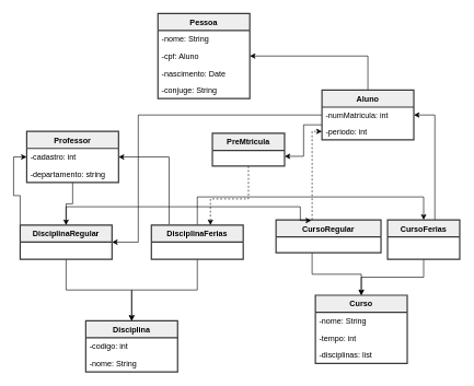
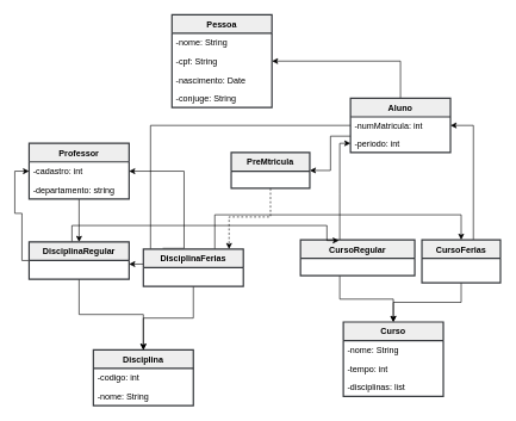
  <mxCell id="0" />
  <mxCell id="1" parent="0" />
  <mxCell id="2" value="" style="edgeStyle=orthogonalEdgeStyle;rounded=0;orthogonalLoop=1;jettySize=auto;html=1;" edge="1" parent="1" source="3" target="37"><mxGeometry relative="1" as="geometry"><mxPoint x="200" y="100" as="targetPoint" /></mxGeometry></mxCell>
  <mxCell id="3" value="Professor" style="swimlane;fontStyle=1;childLayout=stackLayout;horizontal=1;startSize=26;horizontalStack=0;resizeParent=1;resizeParentMax=0;resizeLast=0;collapsible=1;marginBottom=0;strokeWidth=2;perimeterSpacing=0;shadow=0;rounded=0;comic=0;glass=0;labelBackgroundColor=none;fillColor=#eeeeee;strokeColor=#36393d;" vertex="1" parent="1"><mxGeometry x="40" y="200" width="140" height="78" as="geometry"><mxRectangle x="40" y="80" width="80" height="26" as="alternateBounds" /></mxGeometry></mxCell>
  <mxCell id="4" value="-cadastro: int" style="text;strokeColor=none;fillColor=none;align=left;verticalAlign=top;spacingLeft=4;spacingRight=4;overflow=hidden;rotatable=0;points=[[0,0.5],[1,0.5]];portConstraint=eastwest;" vertex="1" parent="3"><mxGeometry y="26" width="140" height="26" as="geometry" /></mxCell>
  <mxCell id="5" value="-departamento: string" style="text;strokeColor=none;fillColor=none;align=left;verticalAlign=top;spacingLeft=4;spacingRight=4;overflow=hidden;rotatable=0;points=[[0,0.5],[1,0.5]];portConstraint=eastwest;" vertex="1" parent="3"><mxGeometry y="52" width="140" height="26" as="geometry" /></mxCell>
  <mxCell id="6" value="" style="edgeStyle=orthogonalEdgeStyle;rounded=0;orthogonalLoop=1;jettySize=auto;html=1;" edge="1" parent="1" source="9" target="21"><mxGeometry relative="1" as="geometry"><mxPoint x="420" y="90" as="targetPoint" /></mxGeometry></mxCell>
  <mxCell id="7" value="" style="edgeStyle=orthogonalEdgeStyle;rounded=0;orthogonalLoop=1;jettySize=auto;html=1;" edge="1" parent="1" source="9" target="39"><mxGeometry relative="1" as="geometry"><mxPoint x="410" y="175" as="targetPoint" /><Array as="points"><mxPoint x="462" y="190" /><mxPoint x="462" y="238" /></Array></mxGeometry></mxCell>
  <mxCell id="8" value="" style="edgeStyle=orthogonalEdgeStyle;rounded=0;orthogonalLoop=1;jettySize=auto;html=1;" edge="1" parent="1" source="9" target="37"><mxGeometry relative="1" as="geometry"><mxPoint x="410" y="175" as="targetPoint" /><Array as="points"><mxPoint x="210" y="175" /><mxPoint x="210" y="369" /></Array></mxGeometry></mxCell>
  <mxCell id="9" value="Aluno" style="swimlane;fontStyle=1;childLayout=stackLayout;horizontal=1;startSize=26;horizontalStack=0;resizeParent=1;resizeParentMax=0;resizeLast=0;collapsible=1;marginBottom=0;strokeWidth=2;perimeterSpacing=0;shadow=0;rounded=0;comic=0;glass=0;labelBackgroundColor=none;fillColor=#eeeeee;strokeColor=#36393d;" vertex="1" parent="1"><mxGeometry x="490" y="137" width="140" height="76" as="geometry"><mxRectangle x="40" y="80" width="80" height="26" as="alternateBounds" /></mxGeometry></mxCell>
  <mxCell id="10" value="-numMatricula: int" style="text;strokeColor=none;fillColor=none;align=left;verticalAlign=top;spacingLeft=4;spacingRight=4;overflow=hidden;rotatable=0;points=[[0,0.5],[1,0.5]];portConstraint=eastwest;" vertex="1" parent="9"><mxGeometry y="26" width="140" height="24" as="geometry" /></mxCell>
  <mxCell id="11" value="-periodo: int" style="text;strokeColor=none;fillColor=none;align=left;verticalAlign=top;spacingLeft=4;spacingRight=4;overflow=hidden;rotatable=0;points=[[0,0.5],[1,0.5]];portConstraint=eastwest;" vertex="1" parent="9"><mxGeometry y="50" width="140" height="26" as="geometry" /></mxCell>
  <mxCell id="12" value="Disciplina" style="swimlane;fontStyle=1;childLayout=stackLayout;horizontal=1;startSize=26;horizontalStack=0;resizeParent=1;resizeParentMax=0;resizeLast=0;collapsible=1;marginBottom=0;strokeWidth=2;perimeterSpacing=0;shadow=0;rounded=0;comic=0;glass=0;labelBackgroundColor=none;fillColor=#eeeeee;strokeColor=#36393d;" vertex="1" parent="1"><mxGeometry x="130" y="489" width="140" height="78" as="geometry"><mxRectangle x="40" y="80" width="80" height="26" as="alternateBounds" /></mxGeometry></mxCell>
  <mxCell id="13" value="-codigo: int" style="text;strokeColor=none;fillColor=none;align=left;verticalAlign=top;spacingLeft=4;spacingRight=4;overflow=hidden;rotatable=0;points=[[0,0.5],[1,0.5]];portConstraint=eastwest;" vertex="1" parent="12"><mxGeometry y="26" width="140" height="26" as="geometry" /></mxCell>
  <mxCell id="14" value="-nome: String" style="text;strokeColor=none;fillColor=none;align=left;verticalAlign=top;spacingLeft=4;spacingRight=4;overflow=hidden;rotatable=0;points=[[0,0.5],[1,0.5]];portConstraint=eastwest;" vertex="1" parent="12"><mxGeometry y="52" width="140" height="26" as="geometry" /></mxCell>
  <mxCell id="15" value="Curso" style="swimlane;fontStyle=1;childLayout=stackLayout;horizontal=1;startSize=26;horizontalStack=0;resizeParent=1;resizeParentMax=0;resizeLast=0;collapsible=1;marginBottom=0;strokeWidth=2;perimeterSpacing=0;shadow=0;rounded=0;comic=0;glass=0;labelBackgroundColor=none;fillColor=#eeeeee;strokeColor=#36393d;" vertex="1" parent="1"><mxGeometry x="480" y="450" width="140" height="104" as="geometry"><mxRectangle x="40" y="80" width="80" height="26" as="alternateBounds" /></mxGeometry></mxCell>
  <mxCell id="16" value="-nome: String" style="text;strokeColor=none;fillColor=none;align=left;verticalAlign=top;spacingLeft=4;spacingRight=4;overflow=hidden;rotatable=0;points=[[0,0.5],[1,0.5]];portConstraint=eastwest;" vertex="1" parent="15"><mxGeometry y="26" width="140" height="26" as="geometry" /></mxCell>
  <mxCell id="17" value="-tempo: int" style="text;strokeColor=none;fillColor=none;align=left;verticalAlign=top;spacingLeft=4;spacingRight=4;overflow=hidden;rotatable=0;points=[[0,0.5],[1,0.5]];portConstraint=eastwest;" vertex="1" parent="15"><mxGeometry y="52" width="140" height="26" as="geometry" /></mxCell>
  <mxCell id="18" value="-disciplinas: list" style="text;strokeColor=none;fillColor=none;align=left;verticalAlign=top;spacingLeft=4;spacingRight=4;overflow=hidden;rotatable=0;points=[[0,0.5],[1,0.5]];portConstraint=eastwest;" vertex="1" parent="15"><mxGeometry y="78" width="140" height="26" as="geometry" /></mxCell>
  <mxCell id="19" value="Pessoa" style="swimlane;fontStyle=1;childLayout=stackLayout;horizontal=1;startSize=26;horizontalStack=0;resizeParent=1;resizeParentMax=0;resizeLast=0;collapsible=1;marginBottom=0;strokeWidth=2;perimeterSpacing=0;shadow=0;rounded=0;comic=0;glass=0;labelBackgroundColor=none;fillColor=#eeeeee;strokeColor=#36393d;" vertex="1" parent="1"><mxGeometry x="240" y="20" width="140" height="130" as="geometry"><mxRectangle x="40" y="80" width="80" height="26" as="alternateBounds" /></mxGeometry></mxCell>
  <mxCell id="20" value="-nome: String" style="text;strokeColor=none;fillColor=none;align=left;verticalAlign=top;spacingLeft=4;spacingRight=4;overflow=hidden;rotatable=0;points=[[0,0.5],[1,0.5]];portConstraint=eastwest;" vertex="1" parent="19"><mxGeometry y="26" width="140" height="26" as="geometry" /></mxCell>
- <mxCell id="21" value="-cpf: Aluno" style="text;strokeColor=none;fillColor=none;align=left;verticalAlign=top;spacingLeft=4;spacingRight=4;overflow=hidden;rotatable=0;points=[[0,0.5],[1,0.5]];portConstraint=eastwest;" vertex="1" parent="19"><mxGeometry y="52" width="140" height="26" as="geometry" /></mxCell>
+ <mxCell id="21" value="-cpf: String" style="text;strokeColor=none;fillColor=none;align=left;verticalAlign=top;spacingLeft=4;spacingRight=4;overflow=hidden;rotatable=0;points=[[0,0.5],[1,0.5]];portConstraint=eastwest;" vertex="1" parent="19"><mxGeometry y="52" width="140" height="26" as="geometry" /></mxCell>
  <mxCell id="22" value="-nascimento: Date" style="text;strokeColor=none;fillColor=none;align=left;verticalAlign=top;spacingLeft=4;spacingRight=4;overflow=hidden;rotatable=0;points=[[0,0.5],[1,0.5]];portConstraint=eastwest;" vertex="1" parent="19"><mxGeometry y="78" width="140" height="26" as="geometry" /></mxCell>
  <mxCell id="23" value="-conjuge: String" style="text;strokeColor=none;fillColor=none;align=left;verticalAlign=top;spacingLeft=4;spacingRight=4;overflow=hidden;rotatable=0;points=[[0,0.5],[1,0.5]];portConstraint=eastwest;" vertex="1" parent="19"><mxGeometry y="104" width="140" height="26" as="geometry" /></mxCell>
  <mxCell id="24" value="" style="edgeStyle=orthogonalEdgeStyle;rounded=0;orthogonalLoop=1;jettySize=auto;html=1;" edge="1" parent="1" source="26" target="15"><mxGeometry relative="1" as="geometry"><mxPoint x="645" y="463" as="targetPoint" /></mxGeometry></mxCell>
  <mxCell id="25" value="" style="edgeStyle=orthogonalEdgeStyle;rounded=0;orthogonalLoop=1;jettySize=auto;html=1;exitX=0.655;exitY=0.02;exitDx=0;exitDy=0;exitPerimeter=0;" edge="1" parent="1" source="26" target="10"><mxGeometry relative="1" as="geometry"><mxPoint x="645" y="255" as="targetPoint" /></mxGeometry></mxCell>
  <mxCell id="26" value="CursoFerias" style="swimlane;fontStyle=1;childLayout=stackLayout;horizontal=1;startSize=26;horizontalStack=0;resizeParent=1;resizeParentMax=0;resizeLast=0;collapsible=1;marginBottom=0;strokeWidth=2;perimeterSpacing=0;shadow=0;rounded=0;comic=0;glass=0;labelBackgroundColor=none;fillColor=#eeeeee;strokeColor=#36393d;" vertex="1" parent="1"><mxGeometry x="590" y="335" width="110" height="60" as="geometry"><mxRectangle x="40" y="80" width="80" height="26" as="alternateBounds" /></mxGeometry></mxCell>
  <mxCell id="27" value="" style="edgeStyle=orthogonalEdgeStyle;rounded=0;orthogonalLoop=1;jettySize=auto;html=1;" edge="1" parent="1" source="29" target="15"><mxGeometry relative="1" as="geometry"><mxPoint x="475" y="465" as="targetPoint" /><Array as="points"><mxPoint x="475" y="418" /><mxPoint x="550" y="418" /></Array></mxGeometry></mxCell>
- <mxCell id="28" value="" style="edgeStyle=orthogonalEdgeStyle;rounded=0;orthogonalLoop=1;jettySize=auto;html=1;dashed=1;" edge="1" parent="1" source="29" target="11"><mxGeometry relative="1" as="geometry"><Array as="points"><mxPoint x="475" y="270" /><mxPoint x="475" y="270" /></Array></mxGeometry></mxCell>
+ <mxCell id="28" value="" style="edgeStyle=orthogonalEdgeStyle;rounded=0;orthogonalLoop=1;jettySize=auto;html=1;" edge="1" parent="1" source="29" target="11"><mxGeometry relative="1" as="geometry"><Array as="points"><mxPoint x="475" y="270" /><mxPoint x="475" y="270" /></Array></mxGeometry></mxCell>
  <mxCell id="29" value="CursoRegular" style="swimlane;fontStyle=1;childLayout=stackLayout;horizontal=1;startSize=26;horizontalStack=0;resizeParent=1;resizeParentMax=0;resizeLast=0;collapsible=1;marginBottom=0;strokeWidth=2;perimeterSpacing=0;shadow=0;rounded=0;comic=0;glass=0;labelBackgroundColor=none;fillColor=#eeeeee;strokeColor=#36393d;" vertex="1" parent="1"><mxGeometry x="420" y="335" width="160" height="50" as="geometry"><mxRectangle x="40" y="80" width="80" height="26" as="alternateBounds" /></mxGeometry></mxCell>
  <mxCell id="30" value="" style="edgeStyle=orthogonalEdgeStyle;rounded=0;orthogonalLoop=1;jettySize=auto;html=1;" edge="1" parent="1" source="33" target="12"><mxGeometry relative="1" as="geometry"><mxPoint x="300" y="475" as="targetPoint" /></mxGeometry></mxCell>
  <mxCell id="31" value="" style="edgeStyle=orthogonalEdgeStyle;rounded=0;orthogonalLoop=1;jettySize=auto;html=1;" edge="1" parent="1" source="33" target="26"><mxGeometry relative="1" as="geometry"><mxPoint x="300" y="263" as="targetPoint" /><Array as="points"><mxPoint x="300" y="300" /><mxPoint x="645" y="300" /></Array></mxGeometry></mxCell>
  <mxCell id="32" value="" style="edgeStyle=orthogonalEdgeStyle;rounded=0;orthogonalLoop=1;jettySize=auto;html=1;exitX=0.193;exitY=-0.019;exitDx=0;exitDy=0;exitPerimeter=0;" edge="1" parent="1" source="33" target="4"><mxGeometry relative="1" as="geometry"><mxPoint x="300" y="263" as="targetPoint" /><mxPoint x="290" y="350" as="sourcePoint" /><Array as="points"><mxPoint x="257" y="239" /></Array></mxGeometry></mxCell>
- <mxCell id="33" value="DisciplinaFerias" style="swimlane;fontStyle=1;childLayout=stackLayout;horizontal=1;startSize=26;horizontalStack=0;resizeParent=1;resizeParentMax=0;resizeLast=0;collapsible=1;marginBottom=0;strokeWidth=2;perimeterSpacing=0;shadow=0;rounded=0;comic=0;glass=0;labelBackgroundColor=none;fillColor=#eeeeee;strokeColor=#36393d;" vertex="1" parent="1"><mxGeometry x="230" y="343" width="140" height="52" as="geometry"><mxRectangle x="40" y="80" width="80" height="26" as="alternateBounds" /></mxGeometry></mxCell>
+ <mxCell id="33" value="DisciplinaFerias" style="swimlane;fontStyle=1;childLayout=stackLayout;horizontal=1;startSize=26;horizontalStack=0;resizeParent=1;resizeParentMax=0;resizeLast=0;collapsible=1;marginBottom=0;strokeWidth=2;perimeterSpacing=0;shadow=0;rounded=0;comic=0;glass=0;labelBackgroundColor=none;fillColor=#eeeeee;strokeColor=#36393d;" vertex="1" parent="1"><mxGeometry x="200" y="348" width="140" height="52" as="geometry"><mxRectangle x="40" y="80" width="80" height="26" as="alternateBounds" /></mxGeometry></mxCell>
  <mxCell id="34" value="" style="edgeStyle=orthogonalEdgeStyle;rounded=0;orthogonalLoop=1;jettySize=auto;html=1;" edge="1" parent="1" source="37" target="12"><mxGeometry relative="1" as="geometry"><mxPoint x="100" y="475" as="targetPoint" /></mxGeometry></mxCell>
  <mxCell id="35" value="" style="edgeStyle=orthogonalEdgeStyle;rounded=0;orthogonalLoop=1;jettySize=auto;html=1;entryX=0.336;entryY=0.02;entryDx=0;entryDy=0;entryPerimeter=0;" edge="1" parent="1" source="37" target="29"><mxGeometry relative="1" as="geometry"><mxPoint x="100" y="263" as="targetPoint" /><Array as="points"><mxPoint x="100" y="315" /><mxPoint x="457" y="315" /></Array></mxGeometry></mxCell>
  <mxCell id="36" value="" style="edgeStyle=orthogonalEdgeStyle;rounded=0;orthogonalLoop=1;jettySize=auto;html=1;" edge="1" parent="1" source="37" target="4"><mxGeometry relative="1" as="geometry"><mxPoint x="-50" y="369" as="targetPoint" /><Array as="points"><mxPoint x="30" y="298" /><mxPoint x="20" y="298" /><mxPoint x="20" y="239" /></Array></mxGeometry></mxCell>
- <mxCell id="37" value="DisciplinaRegular" style="swimlane;fontStyle=1;childLayout=stackLayout;horizontal=1;startSize=26;horizontalStack=0;resizeParent=1;resizeParentMax=0;resizeLast=0;collapsible=1;marginBottom=0;strokeWidth=2;perimeterSpacing=0;shadow=0;rounded=0;comic=0;glass=0;labelBackgroundColor=none;fillColor=#eeeeee;strokeColor=#36393d;" vertex="1" parent="1"><mxGeometry x="30" y="343" width="140" height="52" as="geometry"><mxRectangle x="40" y="80" width="80" height="26" as="alternateBounds" /></mxGeometry></mxCell>
+ <mxCell id="37" value="DisciplinaRegular" style="swimlane;fontStyle=1;childLayout=stackLayout;horizontal=1;startSize=26;horizontalStack=0;resizeParent=1;resizeParentMax=0;resizeLast=0;collapsible=1;marginBottom=0;strokeWidth=2;perimeterSpacing=0;shadow=0;rounded=0;comic=0;glass=0;labelBackgroundColor=none;fillColor=#eeeeee;strokeColor=#36393d;" vertex="1" parent="1"><mxGeometry x="40" y="338" width="140" height="52" as="geometry"><mxRectangle x="40" y="80" width="80" height="26" as="alternateBounds" /></mxGeometry></mxCell>
  <mxCell id="38" value="" style="edgeStyle=orthogonalEdgeStyle;rounded=0;orthogonalLoop=1;jettySize=auto;html=1;dashed=1;" edge="1" parent="1" source="39" target="33"><mxGeometry relative="1" as="geometry"><mxPoint x="378" y="343" as="targetPoint" /><Array as="points"><mxPoint x="378" y="303" /><mxPoint x="320" y="303" /></Array></mxGeometry></mxCell>
- <mxCell id="39" value="PreMtricula" style="swimlane;fontStyle=1;childLayout=stackLayout;horizontal=1;startSize=26;horizontalStack=0;resizeParent=1;resizeParentMax=0;resizeLast=0;collapsible=1;marginBottom=0;strokeWidth=2;perimeterSpacing=0;shadow=0;rounded=0;comic=0;glass=0;labelBackgroundColor=none;fillColor=#eeeeee;strokeColor=#36393d;" vertex="1" parent="1"><mxGeometry x="323" y="203" width="110" height="50" as="geometry"><mxRectangle x="40" y="80" width="80" height="26" as="alternateBounds" /></mxGeometry></mxCell>
+ <mxCell id="39" value="PreMtricula" style="swimlane;fontStyle=1;childLayout=stackLayout;horizontal=1;startSize=26;horizontalStack=0;resizeParent=1;resizeParentMax=0;resizeLast=0;collapsible=1;marginBottom=0;strokeWidth=2;perimeterSpacing=0;shadow=0;rounded=0;comic=0;glass=0;labelBackgroundColor=none;fillColor=#eeeeee;strokeColor=#36393d;" vertex="1" parent="1"><mxGeometry x="323" y="213" width="110" height="50" as="geometry"><mxRectangle x="40" y="80" width="80" height="26" as="alternateBounds" /></mxGeometry></mxCell>
